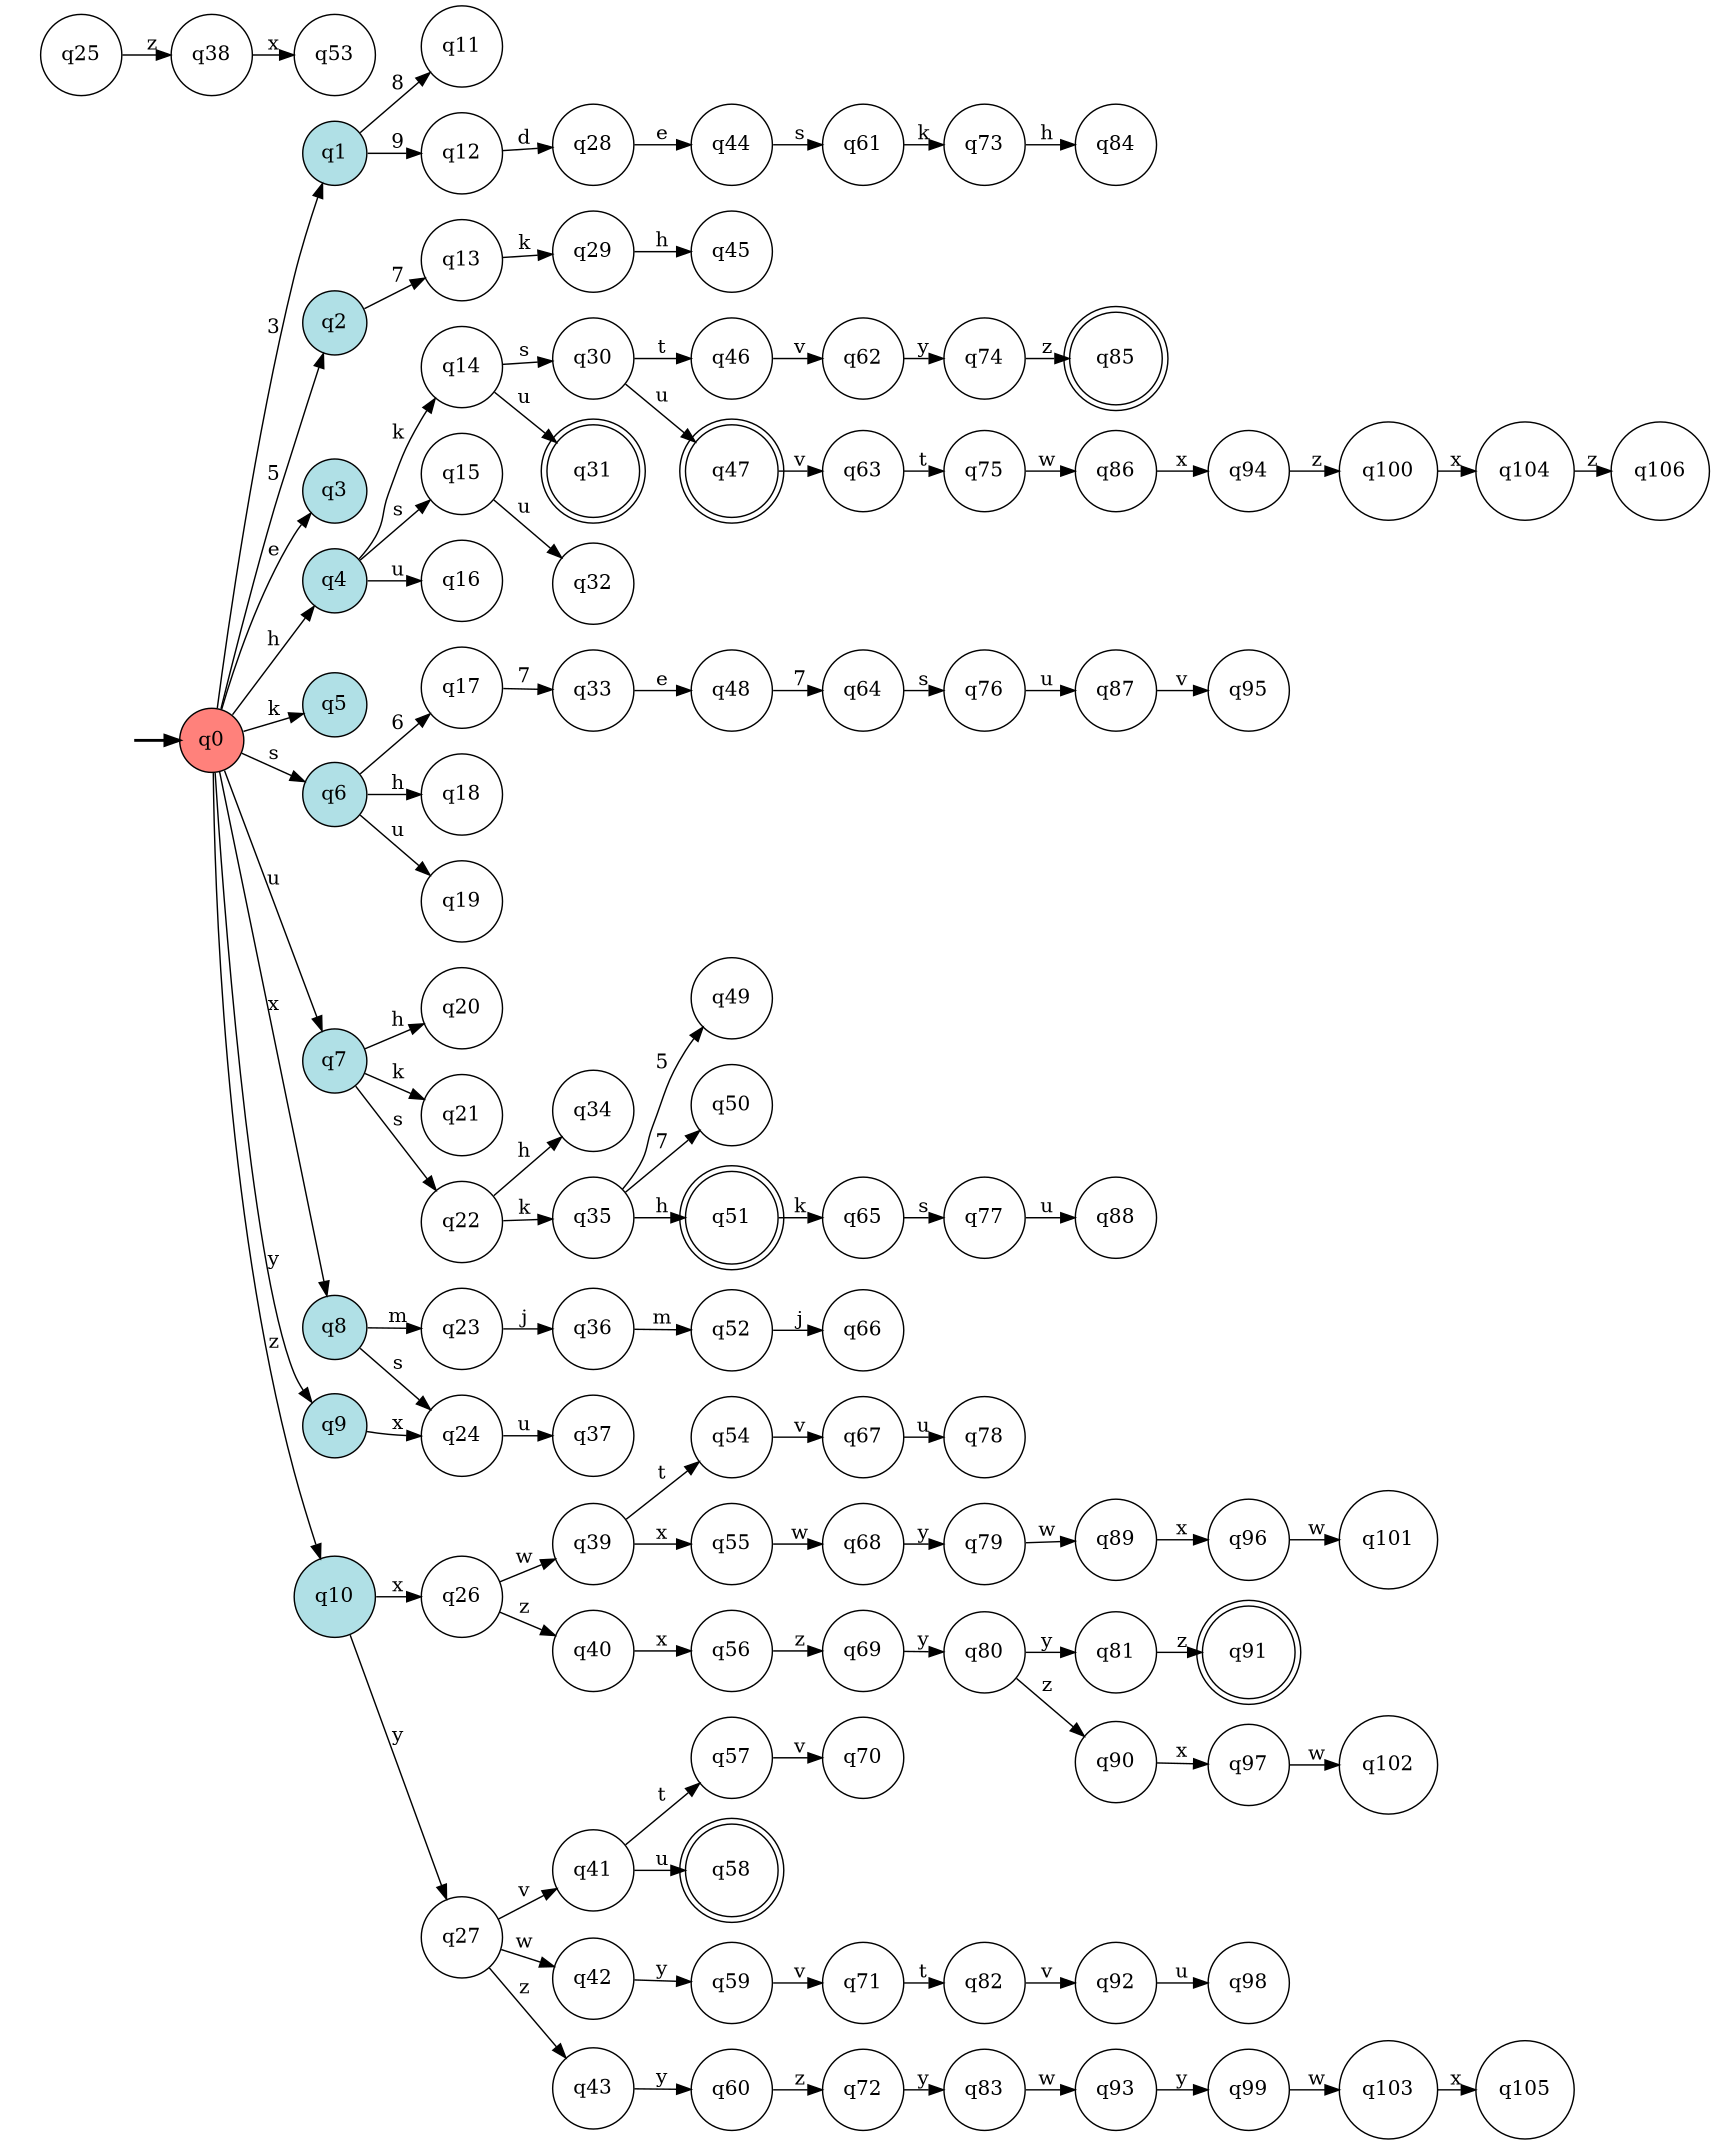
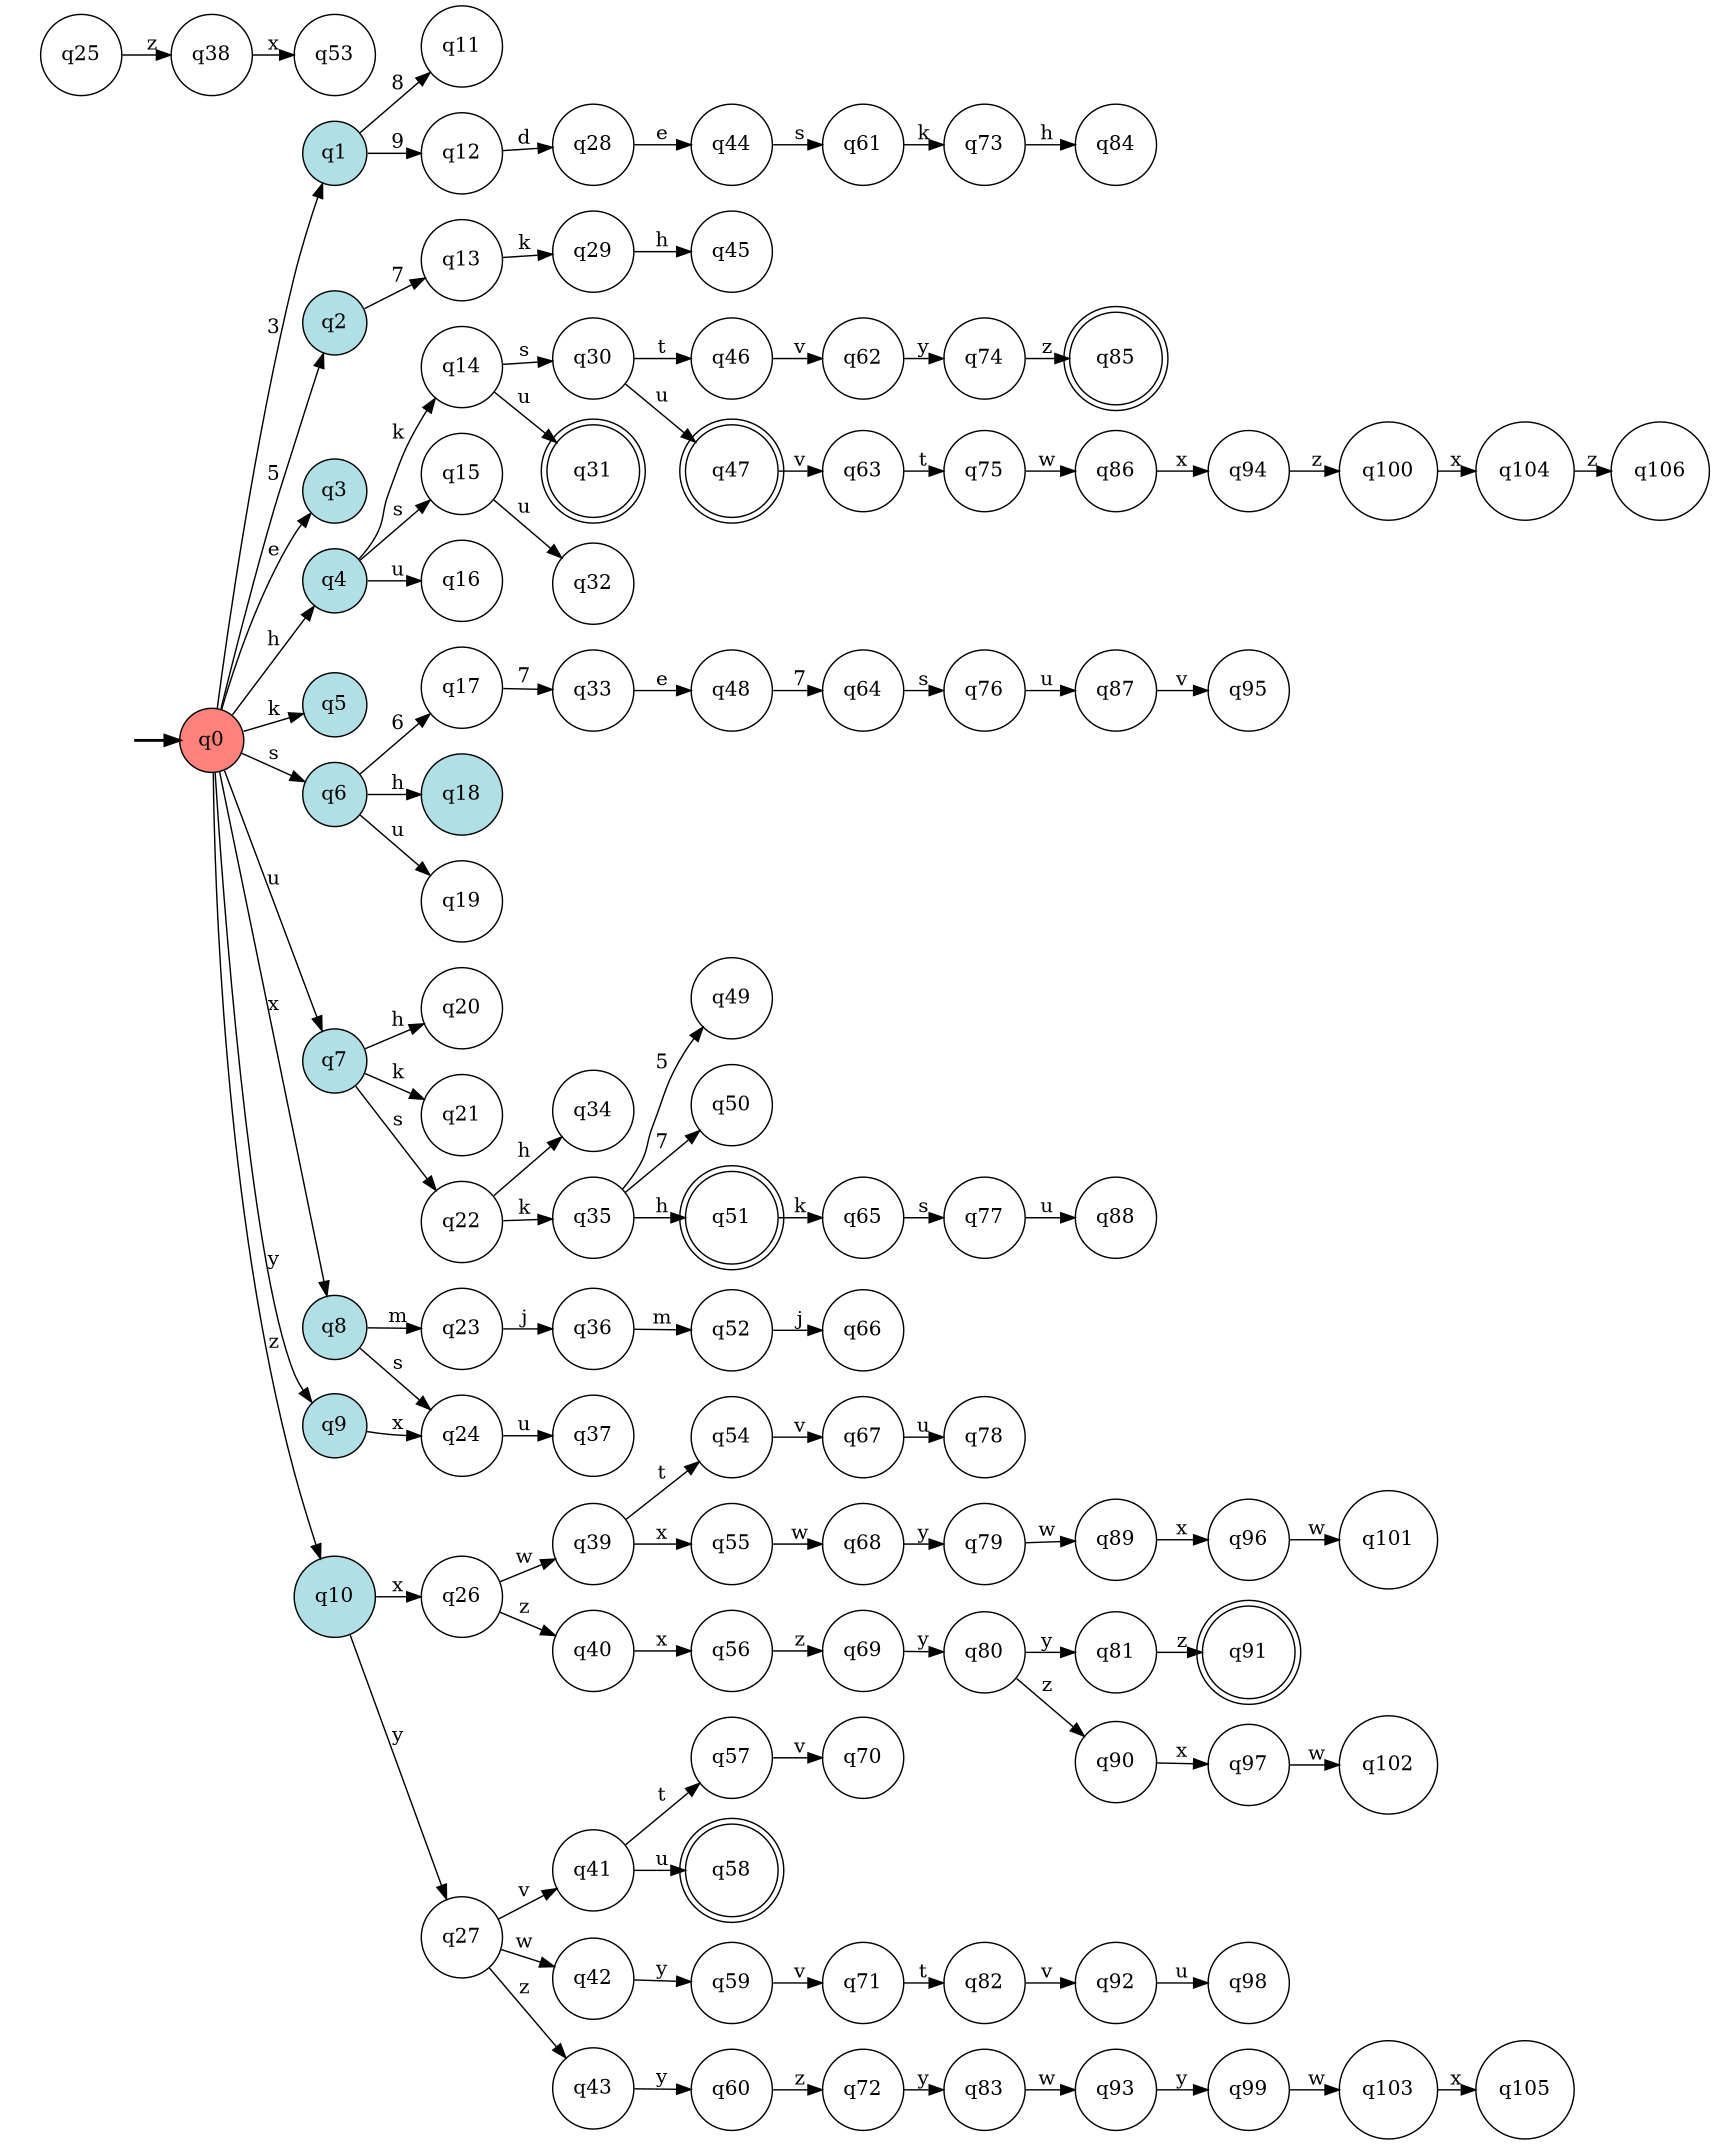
  digraph {
    rankdir=LR
    node [shape=circle style=filled color=black fillcolor=white]
    __start0 [height=0 shape=none style=invis width=0 color="" fillcolor=""]
    n2 [fillcolor="#ff817b" label=q0]
    n3 [fillcolor=powderblue label=q1]
    n4 [fillcolor=powderblue label=q2]
    n5 [fillcolor=powderblue label=q3]
    n6 [fillcolor=powderblue label=q4]
    n7 [fillcolor=powderblue label=q5]
    n8 [fillcolor=powderblue label=q6]
    n9 [fillcolor=powderblue label=q7]
    n10 [fillcolor=powderblue label=q8]
    n11 [fillcolor=powderblue label=q9]
    n12 [fillcolor=powderblue label=q10]
    n13 [label=q11]
    n14 [label=q12]
    n15 [label=q13]
    n16 [label=q14]
    n17 [label=q15]
    n18 [label=q16]
    n19 [label=q17]
-   n20 [label=q18]
+   n20 [fillcolor=powderblue label=q18]
    n21 [label=q19]
    n22 [label=q20]
    n23 [label=q21]
    n24 [label=q22]
    n25 [label=q23]
    n26 [label=q24]
    n27 [label=q26]
    n28 [label=q27]
    n29 [label=q28]
    n30 [label=q29]
    n31 [label=q30]
    n32 [label=q31 shape=doublecircle style="rounded,filled"]
    n33 [label=q32]
    n34 [label=q33]
    n35 [label=q34]
    n36 [label=q35]
    n37 [label=q36]
    n38 [label=q37]
    n39 [label=q25]
    n40 [label=q38]
    n41 [label=q39]
    n42 [label=q40]
    n43 [label=q41]
    n44 [label=q42]
    n45 [label=q43]
    n46 [label=q44]
    n47 [label=q45]
    n48 [label=q46]
    n49 [label=q47 shape=doublecircle style="rounded,filled"]
    n50 [label=q48]
    n51 [label=q49]
    n52 [label=q50]
    n53 [label=q51 shape=doublecircle style="rounded,filled"]
    n54 [label=q52]
    n55 [label=q53]
    n56 [label=q54]
    n57 [label=q55]
    n58 [label=q56]
    n59 [label=q57]
    n60 [label=q58 shape=doublecircle style="rounded,filled"]
    n61 [label=q59]
    n62 [label=q60]
    n63 [label=q61]
    n64 [label=q62]
    n65 [label=q63]
    n66 [label=q64]
    n67 [label=q65]
    n68 [label=q66]
    n69 [label=q67]
    n70 [label=q68]
    n71 [label=q69]
    n72 [label=q70]
    n73 [label=q71]
    n74 [label=q72]
    n75 [label=q73]
    n76 [label=q74]
    n77 [label=q75]
    n78 [label=q76]
    n79 [label=q77]
    n80 [label=q78]
    n81 [label=q79]
    n82 [label=q80]
    n83 [label=q82]
    n84 [label=q83]
    n85 [label=q84]
    n86 [label=q85 shape=doublecircle style="rounded,filled"]
    n87 [label=q86]
    n88 [label=q87]
    n89 [label=q88]
    n90 [label=q89]
    n91 [label=q81]
    n92 [label=q90]
    n93 [label=q91 shape=doublecircle style="rounded,filled"]
    n94 [label=q92]
    n95 [label=q93]
    n96 [label=q94]
    n97 [label=q95]
    n98 [label=q96]
    n99 [label=q97]
    n100 [label=q98]
    n101 [label=q99]
    n102 [label=q100]
    n103 [label=q101]
    n104 [label=q102]
    n105 [label=q103]
    n106 [label=q104]
    n107 [label=q105]
    n108 [label=q106]
    subgraph cluster_1 {
      nodesep=0.15
      ranksep=0.15
      style=invis
      __start0
      n2
    }
    __start0 -> n2 [penwidth=2]
    n2 -> n3 [label=3]
    n2 -> n4 [label=5]
    n2 -> n5 [label=e]
    n2 -> n6 [label=h]
    n2 -> n7 [label=k]
    n2 -> n8 [label=s]
    n2 -> n9 [label=u]
    n2 -> n10 [label=x]
    n2 -> n11 [label=y]
    n2 -> n12 [label=z]
    n3 -> n13 [label=8]
    n3 -> n14 [label=9]
    n4 -> n15 [label=7]
    n6 -> n16 [label=k]
    n6 -> n17 [label=s]
    n6 -> n18 [label=u]
    n8 -> n19 [label=6]
    n8 -> n20 [label=h]
    n8 -> n21 [label=u]
    n9 -> n22 [label=h]
    n9 -> n23 [label=k]
    n9 -> n24 [label=s]
    n10 -> n25 [label=m]
    n10 -> n26 [label=s]
    n11 -> n26 [label=x]
    n12 -> n27 [label=x]
    n12 -> n28 [label=y]
    n14 -> n29 [label=d]
    n15 -> n30 [label=k]
    n16 -> n31 [label=s]
    n16 -> n32 [label=u]
    n17 -> n33 [label=u]
    n19 -> n34 [label=7]
    n24 -> n35 [label=h]
    n24 -> n36 [label=k]
    n25 -> n37 [label=j]
    n26 -> n38 [label=u]
    n27 -> n41 [label=w]
    n27 -> n42 [label=z]
    n28 -> n43 [label=v]
    n28 -> n44 [label=w]
    n28 -> n45 [label=z]
    n29 -> n46 [label=e]
    n30 -> n47 [label=h]
    n31 -> n48 [label=t]
    n31 -> n49 [label=u]
    n34 -> n50 [label=e]
    n36 -> n51 [label=5]
    n36 -> n52 [label=7]
    n36 -> n53 [label=h]
    n37 -> n54 [label=m]
    n39 -> n40 [label=z]
    n40 -> n55 [label=x]
    n41 -> n56 [label=t]
    n41 -> n57 [label=x]
    n42 -> n58 [label=x]
    n43 -> n59 [label=t]
    n43 -> n60 [label=u]
    n44 -> n61 [label=y]
    n45 -> n62 [label=y]
    n46 -> n63 [label=s]
    n48 -> n64 [label=v]
    n49 -> n65 [label=v]
    n50 -> n66 [label=7]
    n53 -> n67 [label=k]
    n54 -> n68 [label=j]
    n56 -> n69 [label=v]
    n57 -> n70 [label=w]
    n58 -> n71 [label=z]
    n59 -> n72 [label=v]
    n61 -> n73 [label=v]
    n62 -> n74 [label=z]
    n63 -> n75 [label=k]
    n64 -> n76 [label=y]
    n65 -> n77 [label=t]
    n66 -> n78 [label=s]
    n67 -> n79 [label=s]
    n69 -> n80 [label=u]
    n70 -> n81 [label=y]
    n71 -> n82 [label=y]
    n73 -> n83 [label=t]
    n74 -> n84 [label=y]
    n75 -> n85 [label=h]
    n76 -> n86 [label=z]
    n77 -> n87 [label=w]
    n78 -> n88 [label=u]
    n79 -> n89 [label=u]
    n81 -> n90 [label=w]
    n82 -> n91 [label=y]
    n82 -> n92 [label=z]
    n83 -> n94 [label=v]
    n84 -> n95 [label=w]
    n87 -> n96 [label=x]
    n88 -> n97 [label=v]
    n90 -> n98 [label=x]
    n91 -> n93 [label=z]
    n92 -> n99 [label=x]
    n94 -> n100 [label=u]
    n95 -> n101 [label=y]
    n96 -> n102 [label=z]
    n98 -> n103 [label=w]
    n99 -> n104 [label=w]
    n101 -> n105 [label=w]
    n102 -> n106 [label=x]
    n105 -> n107 [label=x]
    n106 -> n108 [label=z]
  }
